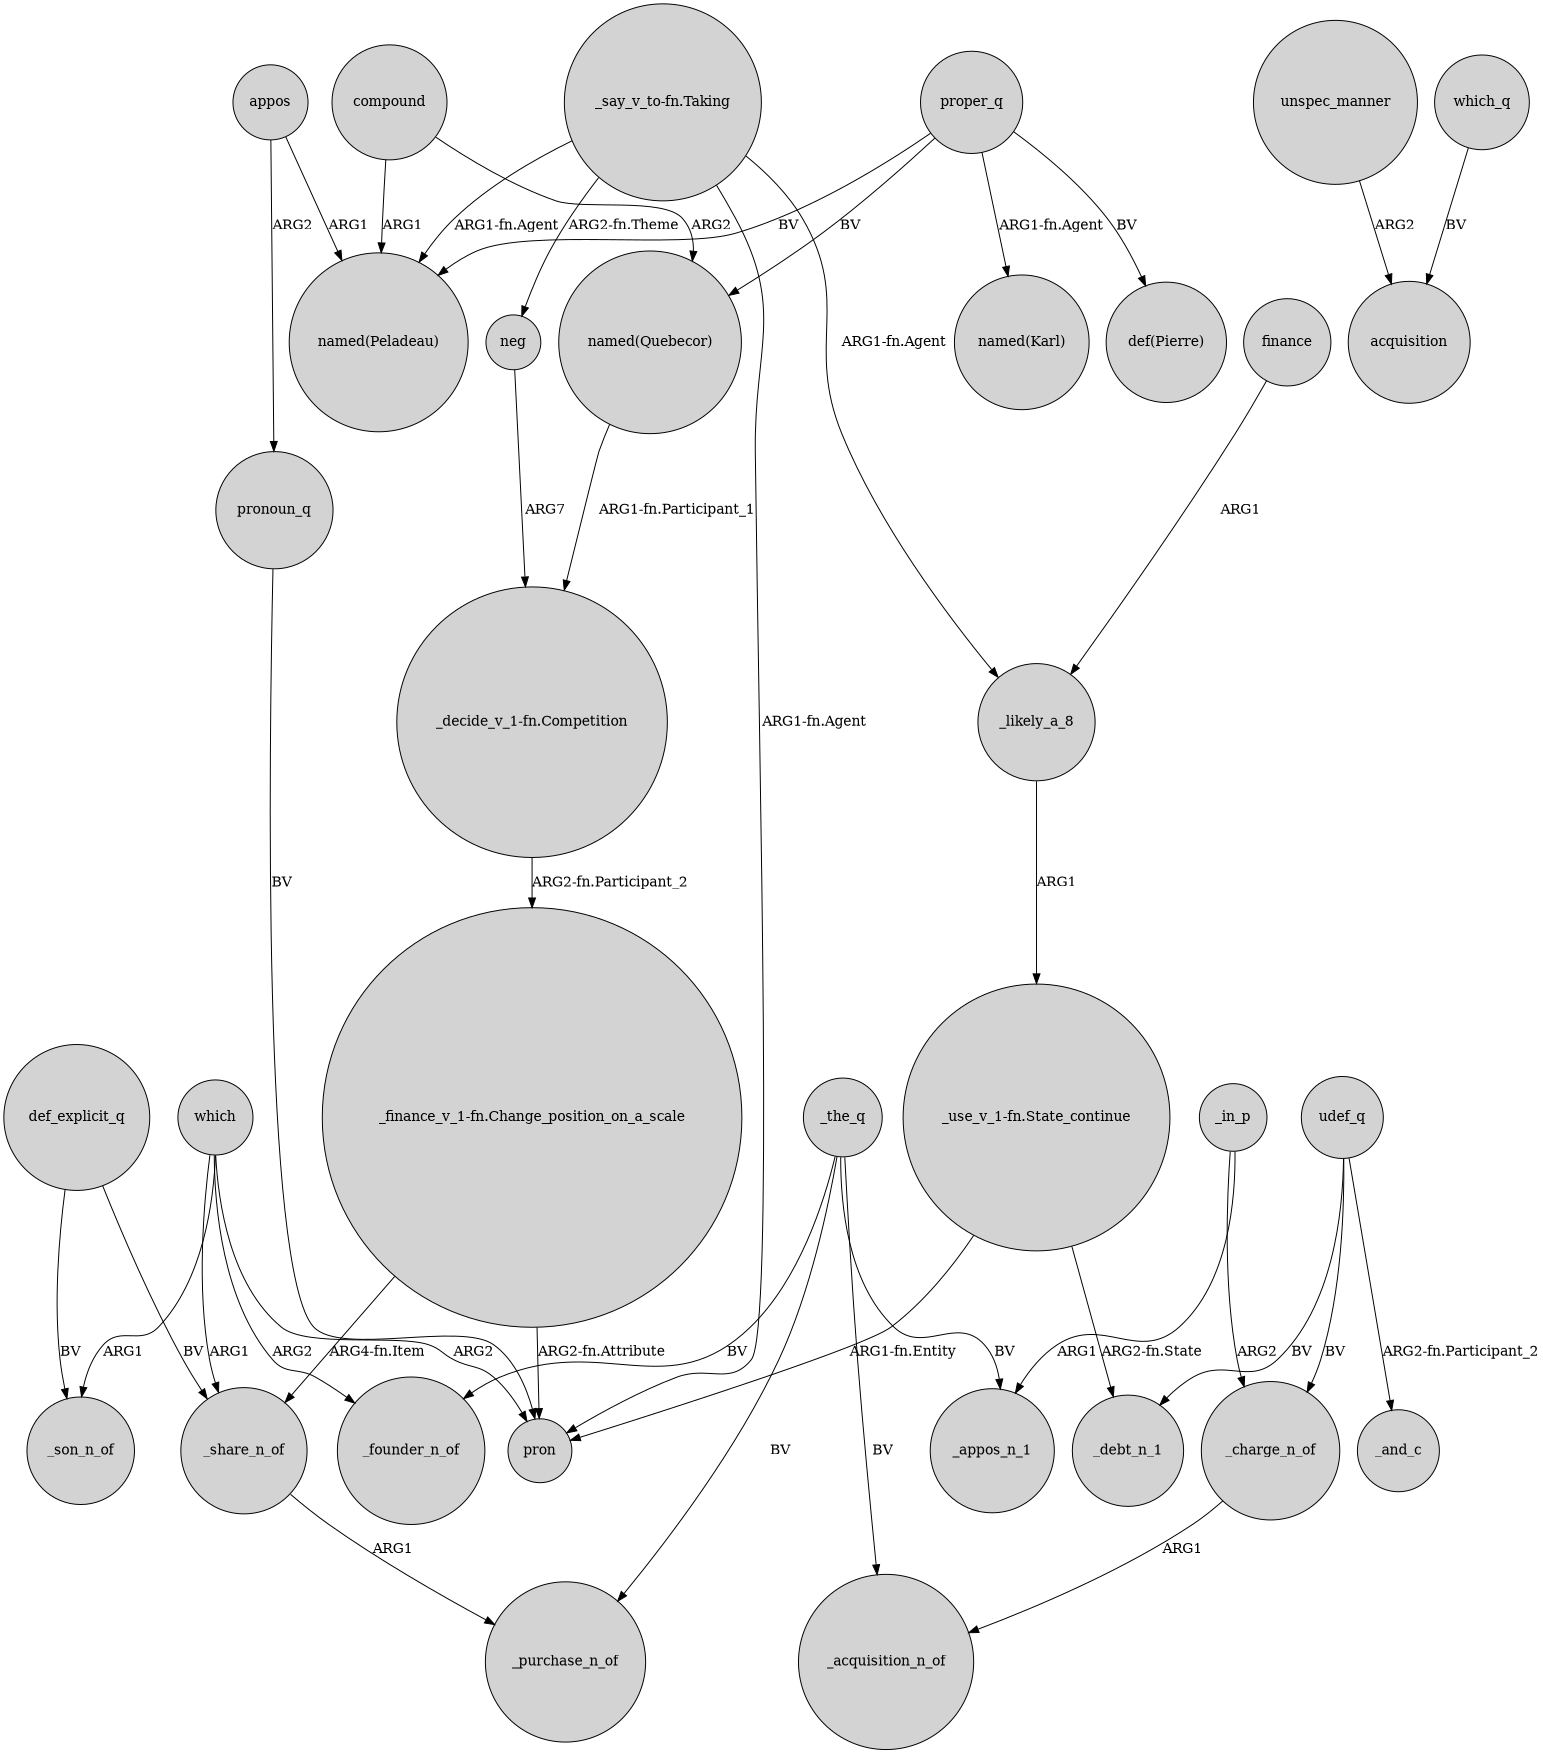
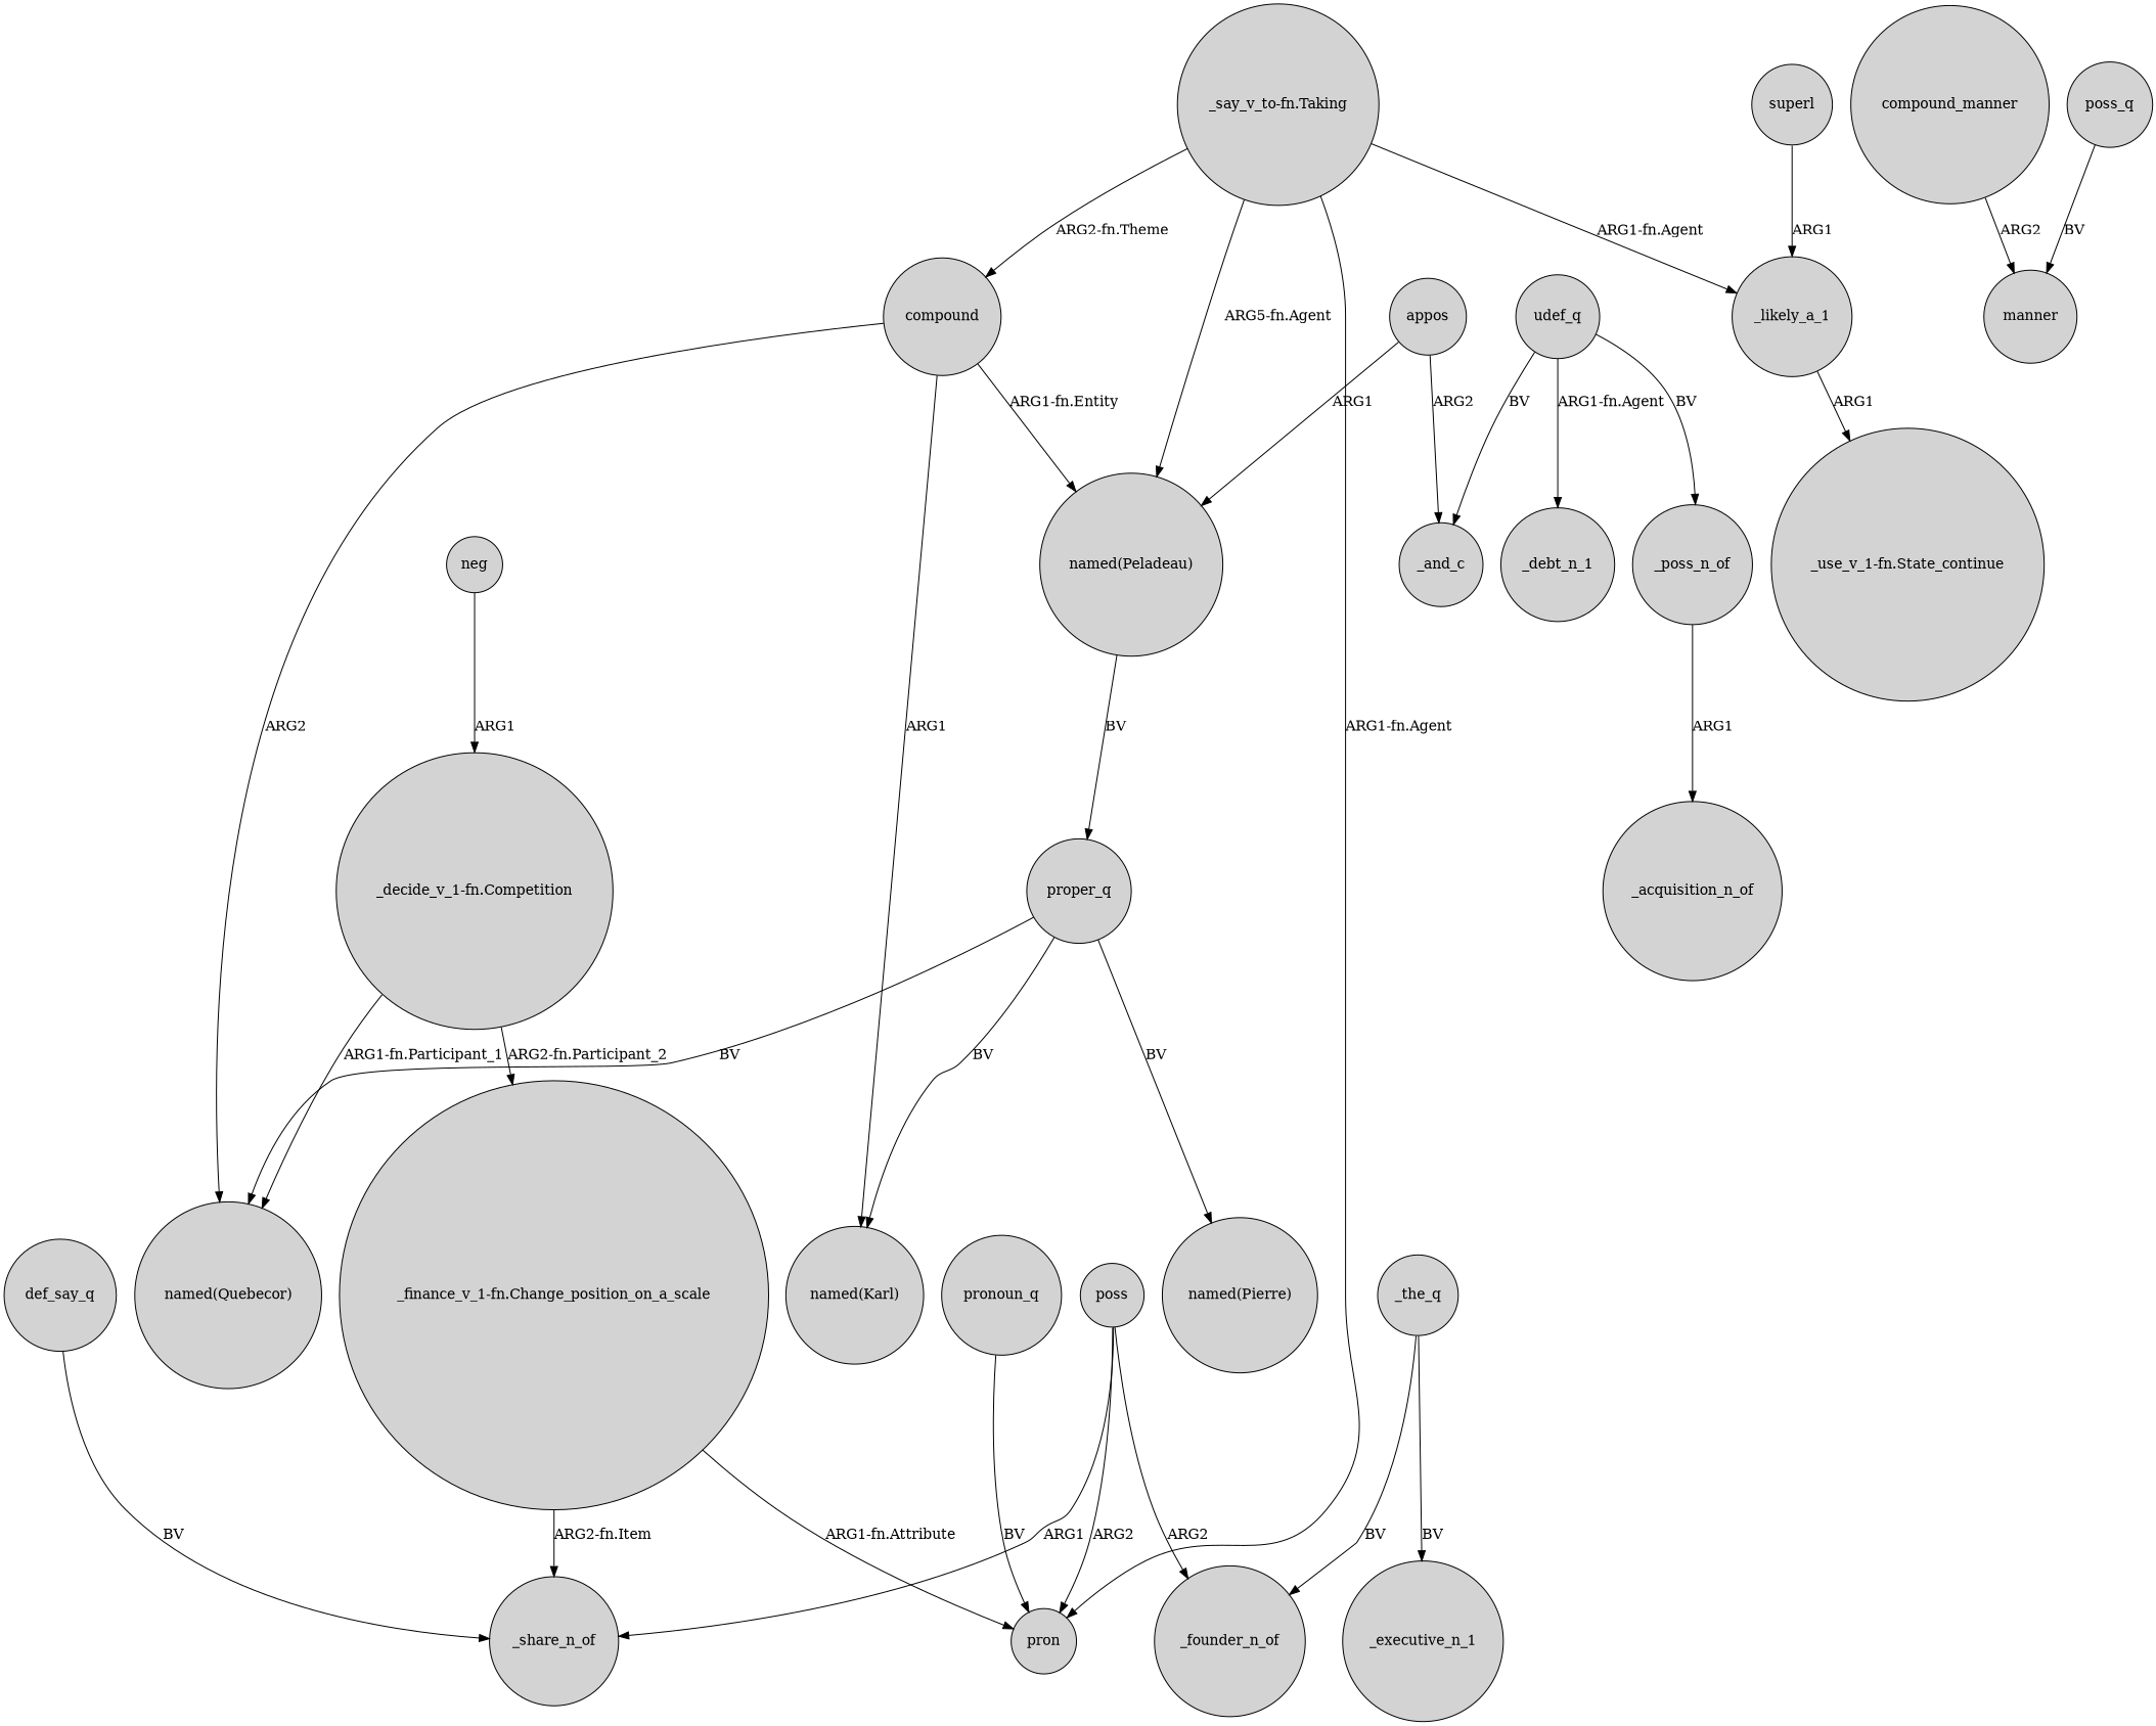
  digraph {
    node [shape=circle style=filled]
    compound
    "named(Karl)"
    "named(Peladeau)"
    "named(Quebecor)"
-   unspec_manner
-   manner [label=acquisition]
+   unspec_manner [label=compound_manner]
+   manner
    "_finance_v_1-fn.Change_position_on_a_scale"
    _share_n_of
    pron
    appos
    _and_c
-   poss [label=which]
-   _son_n_of
+   poss
    _founder_n_of
-   _purchase_n_of
    "_use_v_1-fn.State_continue"
    _debt_n_1
-   def_explicit_q
+   def_explicit_q [label=def_say_q]
    "_say_v_to-fn.Taking"
-   _likely_a_1 [label=_likely_a_8]
+   _likely_a_1
    neg
    "_decide_v_1-fn.Competition"
    _the_q
    _acquisition_n_of
-   _executive_n_1 [label=_appos_n_1]
+   _executive_n_1
    udef_q
-   _charge_n_of
-   superl [label=finance]
-   _in_p
+   _charge_n_of [label=_poss_n_of]
+   superl
    pronoun_q
    proper_q
-   "named(Pierre)" [label="def(Pierre)"]
-   which_q
-   compound -> "named(Peladeau)" [label=ARG1]
+   "named(Pierre)"
+   which_q [label=poss_q]
+   compound -> "named(Karl)" [label=ARG1]
+   compound -> "named(Peladeau)" [label="ARG1-fn.Entity"]
    compound -> "named(Quebecor)" [label=ARG2]
    unspec_manner -> manner [label=ARG2]
-   "_finance_v_1-fn.Change_position_on_a_scale" -> _share_n_of [label="ARG4-fn.Item"]
-   "_finance_v_1-fn.Change_position_on_a_scale" -> pron [label="ARG2-fn.Attribute"]
-   _share_n_of -> _purchase_n_of [label=ARG1]
+   "_finance_v_1-fn.Change_position_on_a_scale" -> _share_n_of [label="ARG2-fn.Item"]
+   "_finance_v_1-fn.Change_position_on_a_scale" -> pron [label="ARG1-fn.Attribute"]
    appos -> "named(Peladeau)" [label=ARG1]
-   appos -> pronoun_q [label=ARG2]
+   appos -> _and_c [label=ARG2]
    poss -> _share_n_of [label=ARG1]
    poss -> pron [label=ARG2]
-   poss -> _son_n_of [label=ARG1]
    poss -> _founder_n_of [label=ARG2]
-   "_use_v_1-fn.State_continue" -> pron [label="ARG1-fn.Entity"]
-   "_use_v_1-fn.State_continue" -> _debt_n_1 [label="ARG2-fn.State"]
    def_explicit_q -> _share_n_of [label=BV]
-   def_explicit_q -> _son_n_of [label=BV]
-   "_say_v_to-fn.Taking" -> "named(Peladeau)" [label="ARG1-fn.Agent"]
+   "_say_v_to-fn.Taking" -> "named(Peladeau)" [label="ARG5-fn.Agent"]
    "_say_v_to-fn.Taking" -> pron [label="ARG1-fn.Agent"]
    "_say_v_to-fn.Taking" -> _likely_a_1 [label="ARG1-fn.Agent"]
-   "_say_v_to-fn.Taking" -> neg [label="ARG2-fn.Theme"]
+   "_say_v_to-fn.Taking" -> compound [label="ARG2-fn.Theme"]
    _likely_a_1 -> "_use_v_1-fn.State_continue" [label=ARG1]
-   neg -> "_decide_v_1-fn.Competition" [label=ARG7]
-   "named(Quebecor)" -> "_decide_v_1-fn.Competition" [label="ARG1-fn.Participant_1"]
+   neg -> "_decide_v_1-fn.Competition" [label=ARG1]
+   "_decide_v_1-fn.Competition" -> "named(Quebecor)" [label="ARG1-fn.Participant_1"]
    "_decide_v_1-fn.Competition" -> "_finance_v_1-fn.Change_position_on_a_scale" [label="ARG2-fn.Participant_2"]
    _the_q -> _founder_n_of [label=BV]
-   _the_q -> _purchase_n_of [label=BV]
-   _the_q -> _acquisition_n_of [label=BV]
    _the_q -> _executive_n_1 [label=BV]
-   udef_q -> _and_c [label="ARG2-fn.Participant_2"]
-   udef_q -> _debt_n_1 [label=BV]
+   udef_q -> _and_c [label=BV]
+   udef_q -> _debt_n_1 [label="ARG1-fn.Agent"]
    udef_q -> _charge_n_of [label=BV]
    _charge_n_of -> _acquisition_n_of [label=ARG1]
    superl -> _likely_a_1 [label=ARG1]
-   _in_p -> _executive_n_1 [label=ARG1]
-   _in_p -> _charge_n_of [label=ARG2]
    pronoun_q -> pron [label=BV]
-   proper_q -> "named(Karl)" [label="ARG1-fn.Agent"]
-   proper_q -> "named(Peladeau)" [label=BV]
+   proper_q -> "named(Karl)" [label=BV]
+   "named(Peladeau)" -> proper_q [label=BV]
    proper_q -> "named(Quebecor)" [label=BV]
    proper_q -> "named(Pierre)" [label=BV]
    which_q -> manner [label=BV]
  }
